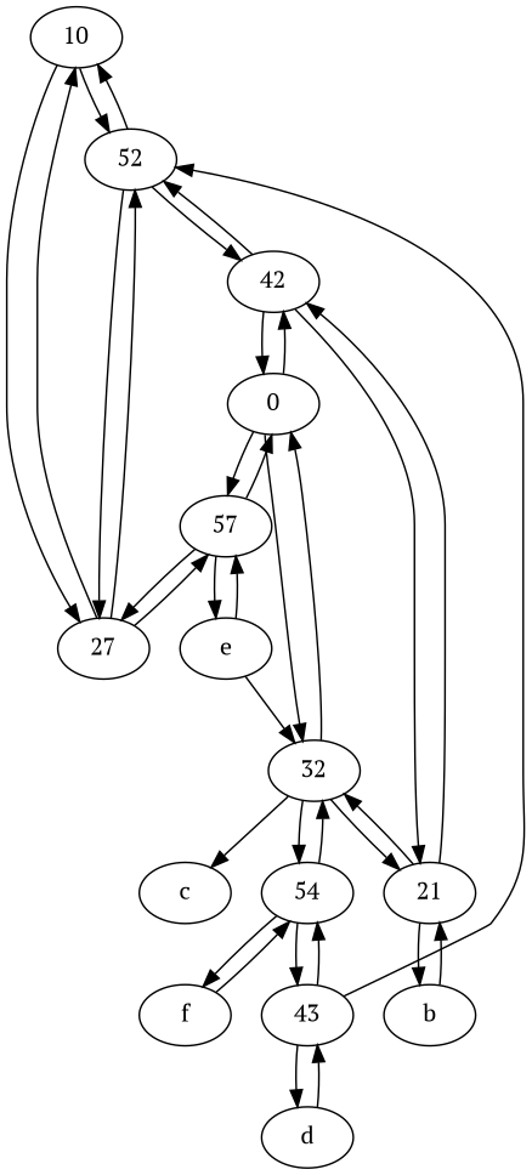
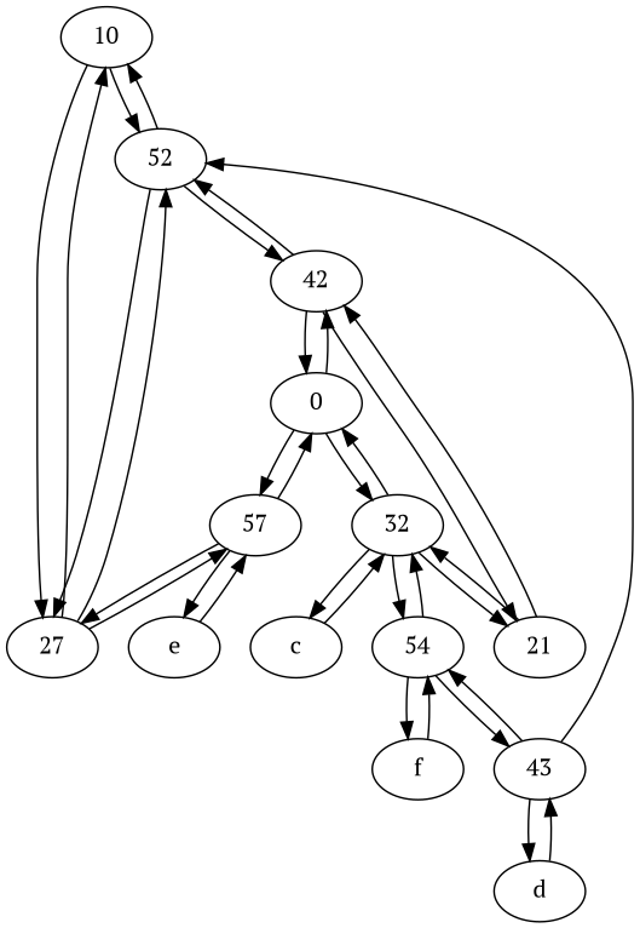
  digraph {
    fontname="PT Serif"
    node [fontname="PT Serif"]
    edge [fontname="PT Serif"]
    10
    52
    27
    21
    32
-   b
    42
    n8 [label=54]
    c
    n10 [label=0]
    43
    f
    57
    d
    e
    10 -> 52
    10 -> 27
    52 -> 10
    52 -> 27
    52 -> 42
    27 -> 10
    27 -> 52
    27 -> 57
    21 -> 32
-   21 -> b
    21 -> 42
    32 -> 21
    32 -> n8
    32 -> c
    32 -> n10
-   b -> 21
    42 -> 52
    42 -> 21
    42 -> n10
    n8 -> 32
    n8 -> 43
    n8 -> f
-   e -> 32
+   c -> 32
    n10 -> 32
    n10 -> 42
    n10 -> 57
    43 -> 52
    43 -> n8
    43 -> d
    f -> n8
    57 -> 27
    57 -> n10
    57 -> e
    d -> 43
    e -> 57
  }
